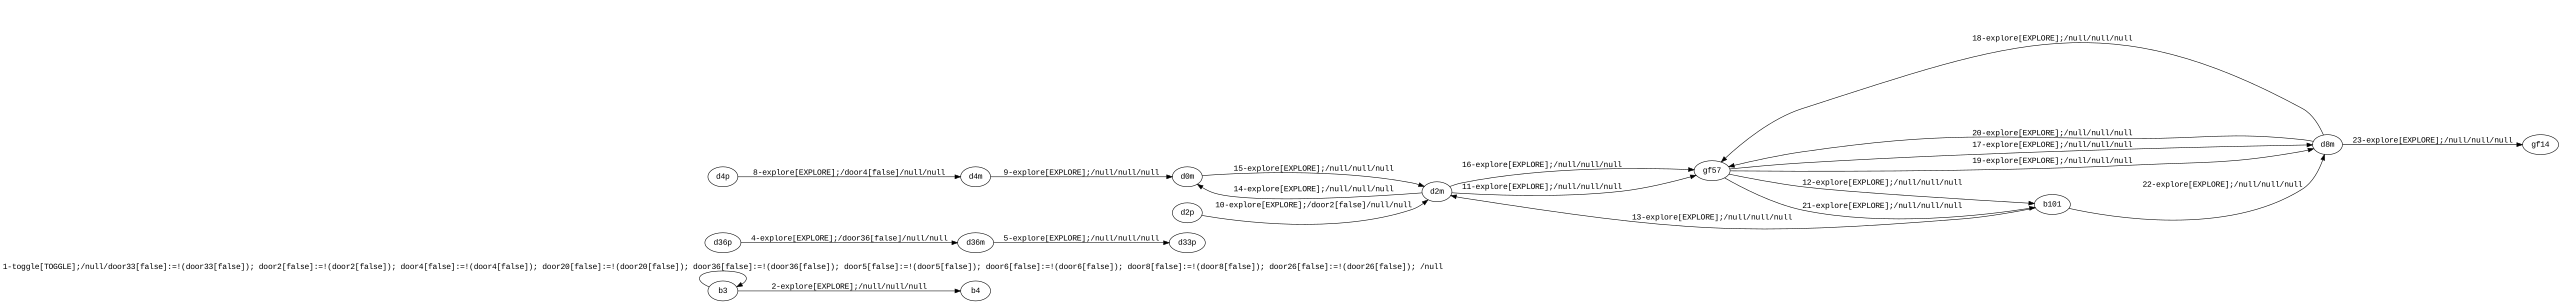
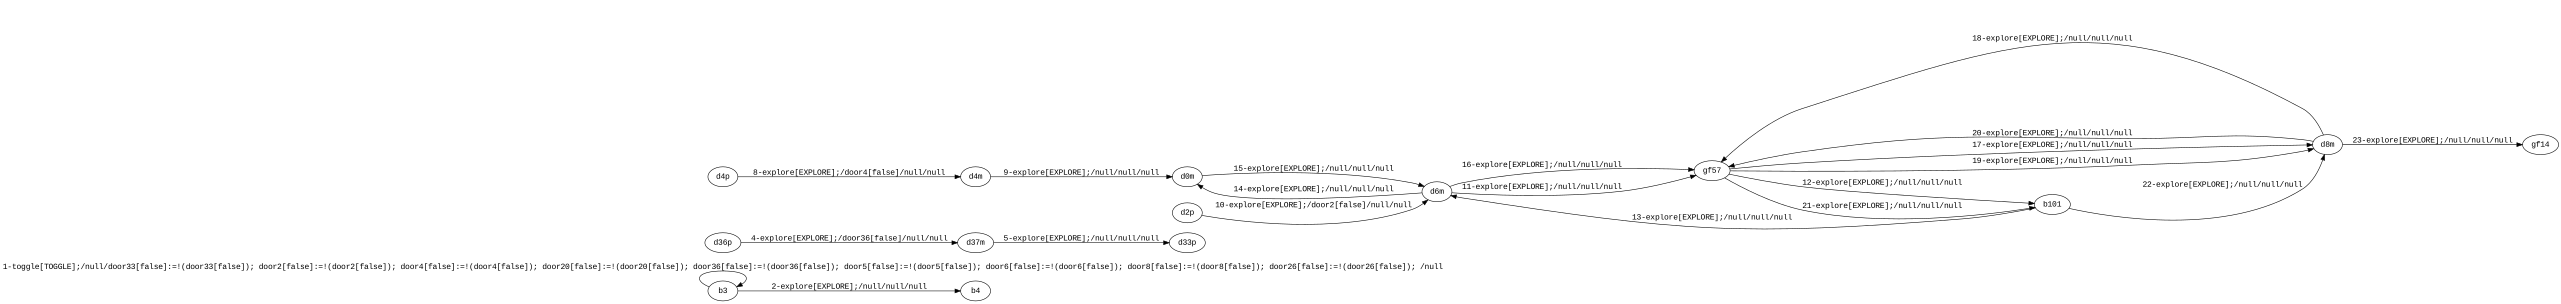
  digraph {
    fontname="Liberation Mono"
    rankdir=LR
    node [fontname="Liberation Mono"]
    edge [fontname="Liberation Mono"]
    b3
    b4
    d36p
-   d36m
+   d36m [label=d37m]
    d33p
    d4p
    d4m
    d0m
    d2p
-   d2m
+   d2m [label=d6m]
    n11 [label=gf57]
    b101
    d8m
    gf14
    b3 -> b3 [label="1-toggle[TOGGLE];/null/door33[false]:=!(door33[false]); door2[false]:=!(door2[false]); door4[false]:=!(door4[false]); door20[false]:=!(door20[false]); door36[false]:=!(door36[false]); door5[false]:=!(door5[false]); door6[false]:=!(door6[false]); door8[false]:=!(door8[false]); door26[false]:=!(door26[false]); /null"]
    b3 -> b4 [label="2-explore[EXPLORE];/null/null/null"]
    d36p -> d36m [label="4-explore[EXPLORE];/door36[false]/null/null"]
    d36m -> d33p [label="5-explore[EXPLORE];/null/null/null"]
    d4p -> d4m [label="8-explore[EXPLORE];/door4[false]/null/null"]
    d4m -> d0m [label="9-explore[EXPLORE];/null/null/null"]
    d0m -> d2m [label="15-explore[EXPLORE];/null/null/null"]
    d2p -> d2m [label="10-explore[EXPLORE];/door2[false]/null/null"]
    d2m -> d0m [label="14-explore[EXPLORE];/null/null/null"]
    d2m -> n11 [label="11-explore[EXPLORE];/null/null/null"]
    d2m -> n11 [label="16-explore[EXPLORE];/null/null/null"]
    n11 -> b101 [label="12-explore[EXPLORE];/null/null/null"]
    n11 -> b101 [label="21-explore[EXPLORE];/null/null/null"]
    n11 -> d8m [label="17-explore[EXPLORE];/null/null/null"]
    n11 -> d8m [label="19-explore[EXPLORE];/null/null/null"]
    b101 -> d2m [label="13-explore[EXPLORE];/null/null/null"]
    b101 -> d8m [label="22-explore[EXPLORE];/null/null/null"]
    d8m -> n11 [label="18-explore[EXPLORE];/null/null/null"]
    d8m -> n11 [label="20-explore[EXPLORE];/null/null/null"]
    d8m -> gf14 [label="23-explore[EXPLORE];/null/null/null"]
  }
